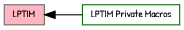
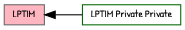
  digraph {
    rankdir=LR
    fontname="Patrick Hand"
    node [fontname="Patrick Hand" fontsize=10 shape=record style=filled]
-   n1 [color=darkgreen fillcolor=white fontcolor=black height=0.2 label="LPTIM Private Macros" width=0.4]
+   n1 [color=darkgreen fillcolor=white fontcolor=black height=0.2 label="LPTIM Private Private" width=0.4]
    n2 [color=gray40 fillcolor=lightpink height=0.2 label=LPTIM width=0.4]
    n2 -> n1 [dir=back fontname="Patrick Hand" fontsize=10 labelfontname=Helvetica labelfontsize=10 shape=plaintext style=solid]
  }
